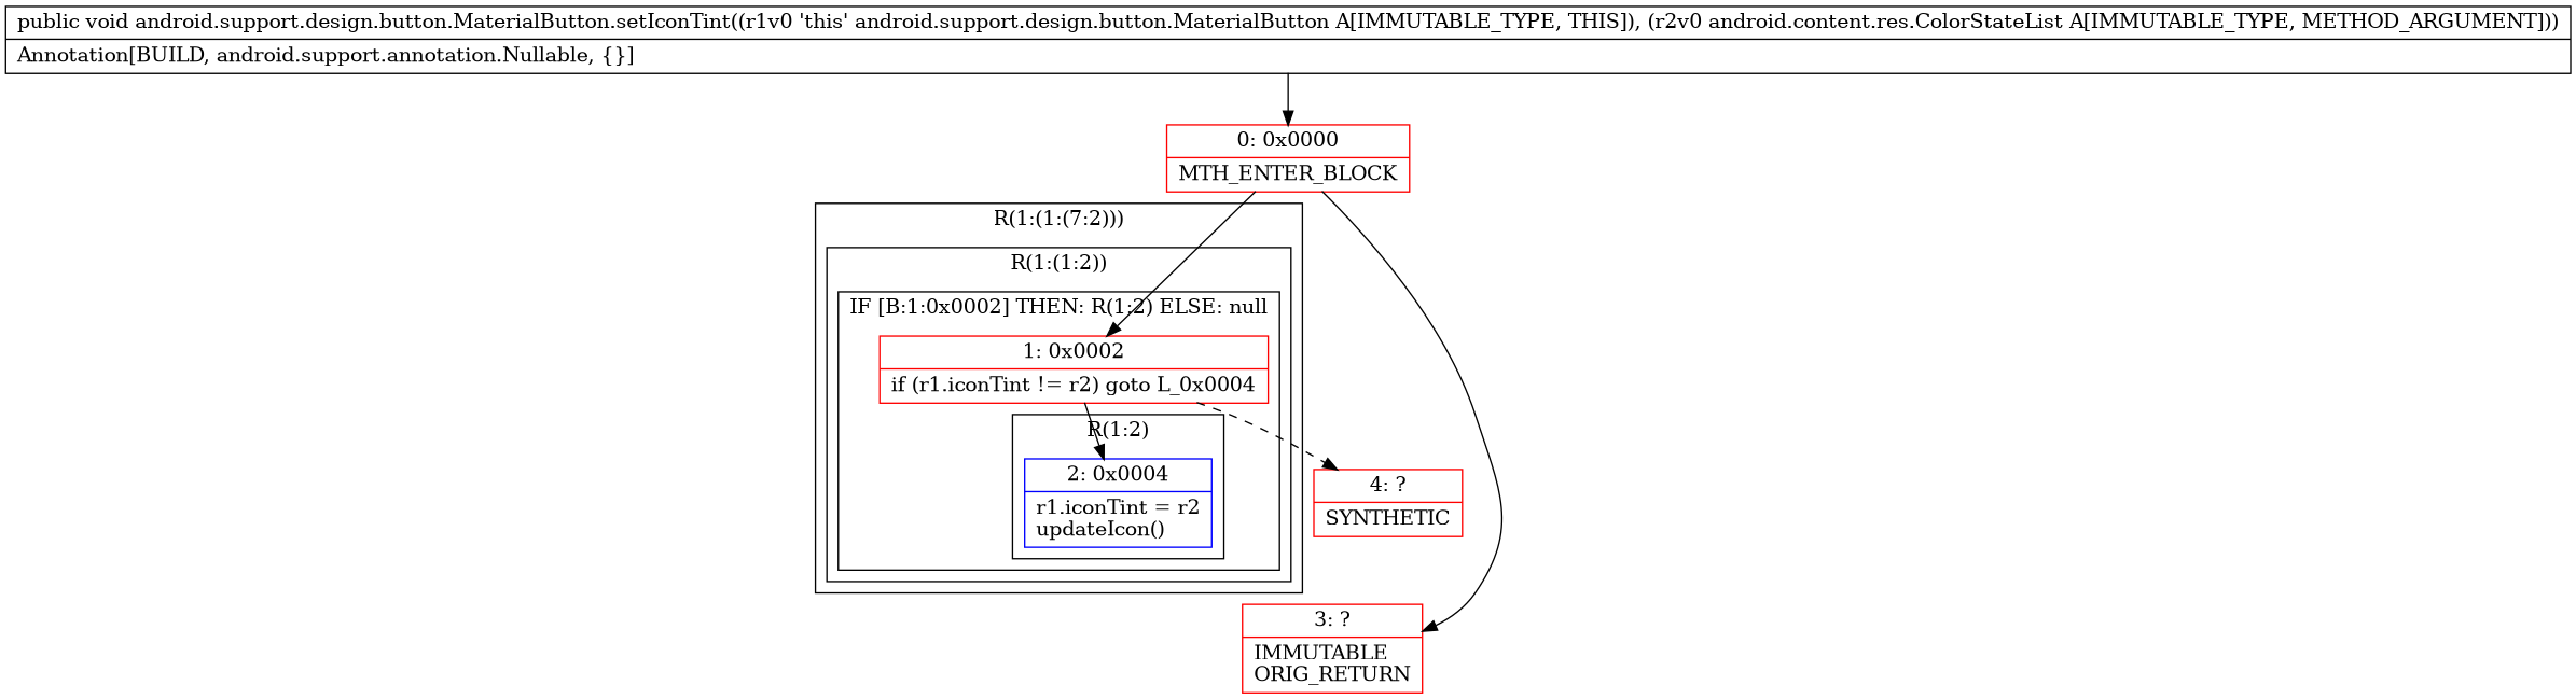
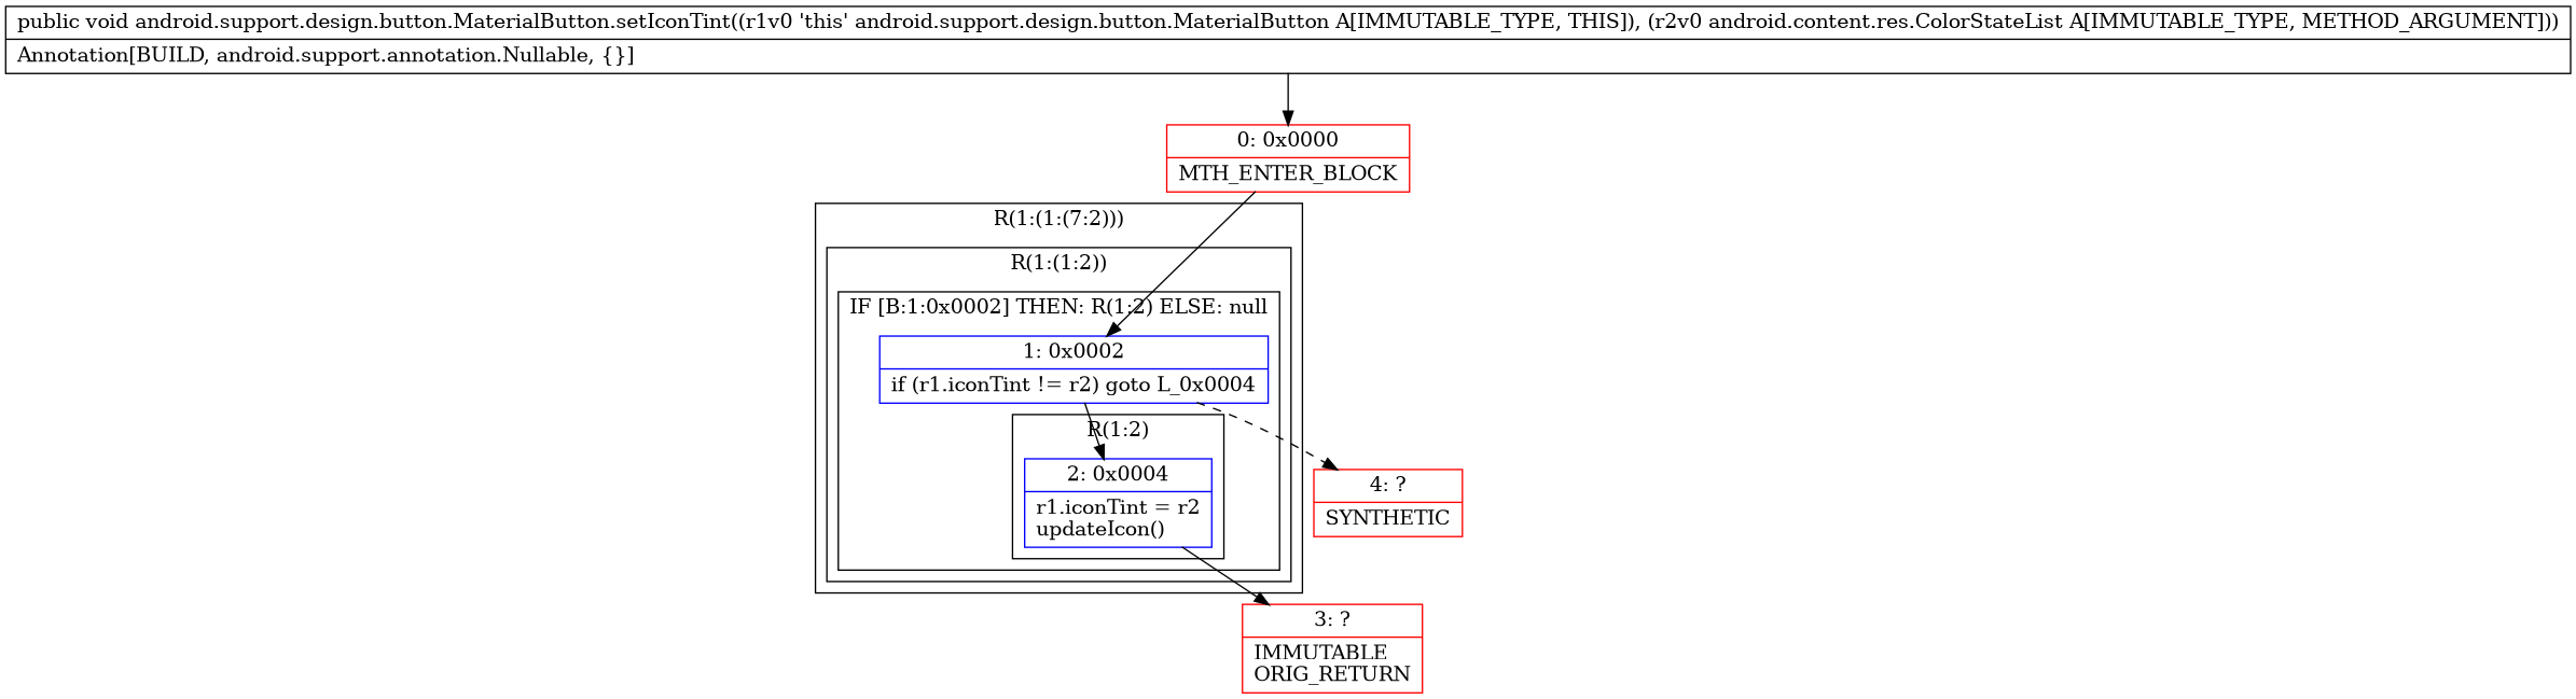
  digraph {
    node [color=red shape=record]
    n1 [color=blue label="{2\:\ 0x0004|r1.iconTint = r2\lupdateIcon()\l}"]
-   n2 [label="{1\:\ 0x0002|if (r1.iconTint != r2) goto L_0x0004\l}"]
+   n2 [color=blue label="{1\:\ 0x0002|if (r1.iconTint != r2) goto L_0x0004\l}"]
    n3 [label="{3\:\ ?|IMMUTABLE\lORIG_RETURN\l}"]
    n4 [label="{4\:\ ?|SYNTHETIC\l}"]
    n5 [label="{0\:\ 0x0000|MTH_ENTER_BLOCK\l}"]
    n6 [label="{public void android.support.design.button.MaterialButton.setIconTint((r1v0 'this' android.support.design.button.MaterialButton A[IMMUTABLE_TYPE, THIS]), (r2v0 android.content.res.ColorStateList A[IMMUTABLE_TYPE, METHOD_ARGUMENT]))  | Annotation[BUILD, android.support.annotation.Nullable, \{\}]\l}" color=""]
    subgraph cluster_1 {
      label="R(1:(1:(7:2)))"
      subgraph cluster_2 {
        label="R(1:(1:2))"
        subgraph cluster_3 {
          label="IF [B:1:0x0002] THEN: R(1:2) ELSE: null"
          n2
          subgraph cluster_4 {
            label="R(1:2)"
            n1
          }
        }
      }
    }
-   n5 -> n3
+   n1 -> n3
    n2 -> n1
    n2 -> n4 [style=dashed]
    n5 -> n2
    n6 -> n5
  }
